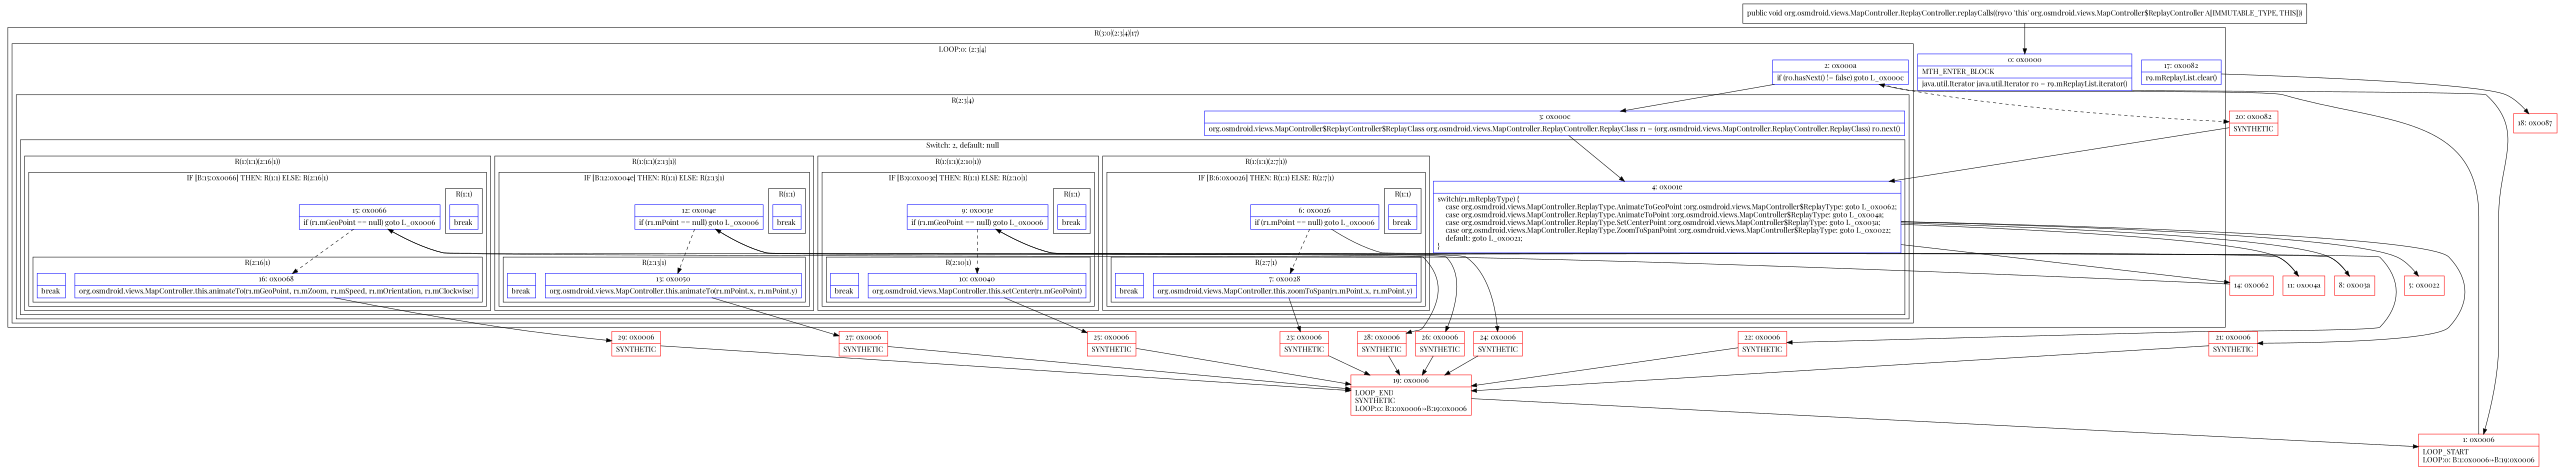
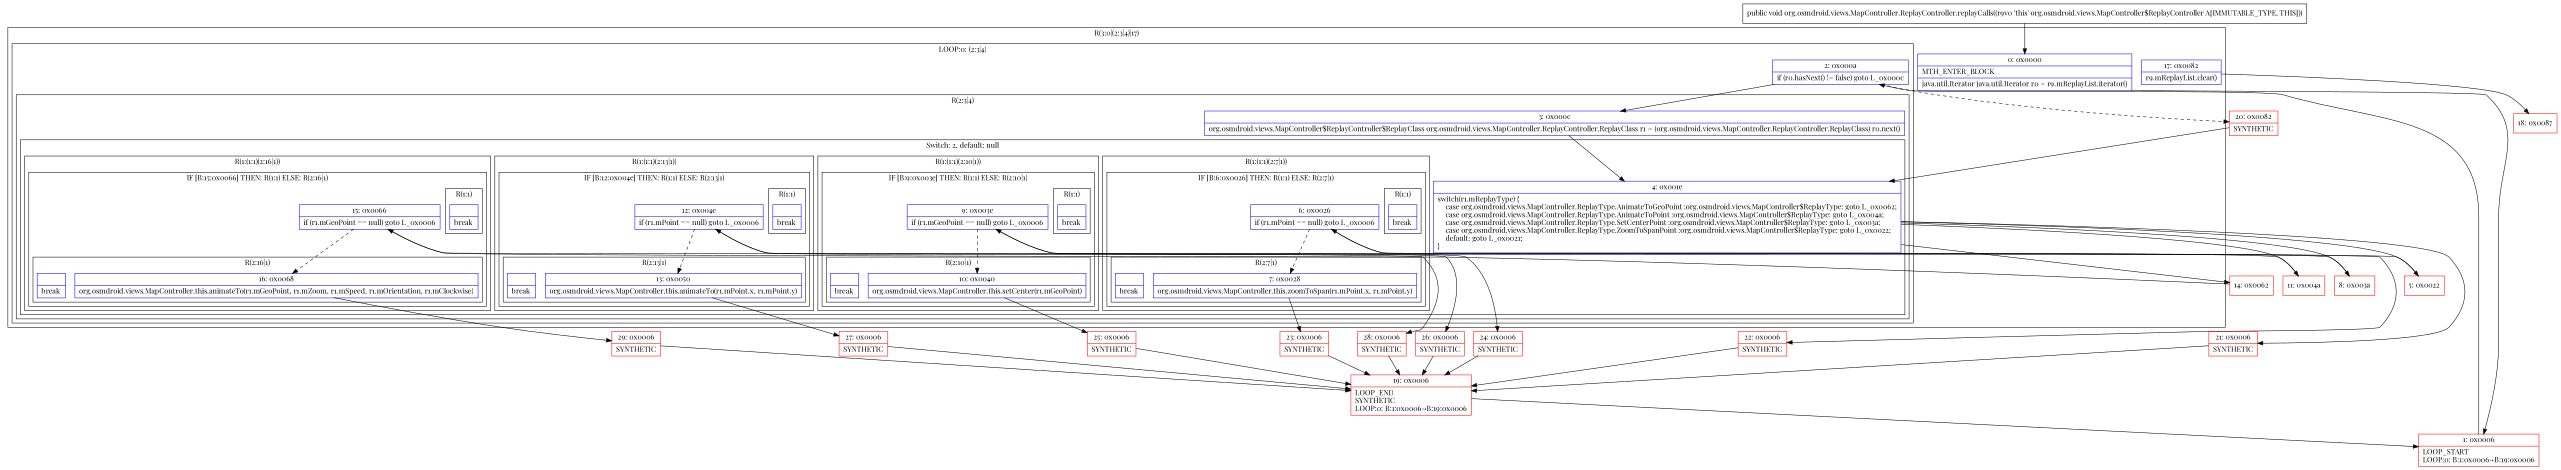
  digraph {
    fontname="Playfair Display"
    node [color=blue fontname="Playfair Display" shape=record]
    edge [fontname="Playfair Display"]
    n1 [label="{|break\l}"]
    n2 [label="{16\:\ 0x0068|org.osmdroid.views.MapController.this.animateTo(r1.mGeoPoint, r1.mZoom, r1.mSpeed, r1.mOrientation, r1.mClockwise)\l}"]
    n3 [label="{|break\l}"]
    n4 [label="{15\:\ 0x0066|if (r1.mGeoPoint == null) goto L_0x0006\l}"]
    n5 [label="{|break\l}"]
    n6 [label="{13\:\ 0x0050|org.osmdroid.views.MapController.this.animateTo(r1.mPoint.x, r1.mPoint.y)\l}"]
    n7 [label="{|break\l}"]
    n8 [label="{12\:\ 0x004e|if (r1.mPoint == null) goto L_0x0006\l}"]
    n9 [label="{|break\l}"]
    n10 [label="{10\:\ 0x0040|org.osmdroid.views.MapController.this.setCenter(r1.mGeoPoint)\l}"]
    n11 [label="{|break\l}"]
    n12 [label="{9\:\ 0x003e|if (r1.mGeoPoint == null) goto L_0x0006\l}"]
    n13 [label="{|break\l}"]
    n14 [label="{7\:\ 0x0028|org.osmdroid.views.MapController.this.zoomToSpan(r1.mPoint.x, r1.mPoint.y)\l}"]
    n15 [label="{|break\l}"]
    n16 [label="{6\:\ 0x0026|if (r1.mPoint == null) goto L_0x0006\l}"]
    n17 [label="{4\:\ 0x001e|switch(r1.mReplayType) \{\l    case org.osmdroid.views.MapController.ReplayType.AnimateToGeoPoint :org.osmdroid.views.MapController$ReplayType: goto L_0x0062;\l    case org.osmdroid.views.MapController.ReplayType.AnimateToPoint :org.osmdroid.views.MapController$ReplayType: goto L_0x004a;\l    case org.osmdroid.views.MapController.ReplayType.SetCenterPoint :org.osmdroid.views.MapController$ReplayType: goto L_0x003a;\l    case org.osmdroid.views.MapController.ReplayType.ZoomToSpanPoint :org.osmdroid.views.MapController$ReplayType: goto L_0x0022;\l    default: goto L_0x0021;\l\}\l}"]
    n18 [label="{3\:\ 0x000c|org.osmdroid.views.MapController$ReplayController$ReplayClass org.osmdroid.views.MapController.ReplayController.ReplayClass r1 = (org.osmdroid.views.MapController.ReplayController.ReplayClass) r0.next()\l}"]
    n19 [label="{2\:\ 0x000a|if (r0.hasNext() != false) goto L_0x000c\l}"]
    n20 [label="{0\:\ 0x0000|MTH_ENTER_BLOCK\l|java.util.Iterator java.util.Iterator r0 = r9.mReplayList.iterator()\l}"]
    n21 [label="{17\:\ 0x0082|r9.mReplayList.clear()\l}"]
    n22 [color=red label="{29\:\ 0x0006|SYNTHETIC\l}"]
    n23 [color=red label="{28\:\ 0x0006|SYNTHETIC\l}"]
    n24 [color=red label="{27\:\ 0x0006|SYNTHETIC\l}"]
    n25 [color=red label="{26\:\ 0x0006|SYNTHETIC\l}"]
    n26 [color=red label="{25\:\ 0x0006|SYNTHETIC\l}"]
    n27 [color=red label="{24\:\ 0x0006|SYNTHETIC\l}"]
    n28 [color=red label="{23\:\ 0x0006|SYNTHETIC\l}"]
    n29 [color=red label="{22\:\ 0x0006|SYNTHETIC\l}"]
    n30 [color=red label="{5\:\ 0x0022}"]
    n31 [color=red label="{8\:\ 0x003a}"]
    n32 [color=red label="{11\:\ 0x004a}"]
    n33 [color=red label="{14\:\ 0x0062}"]
    n34 [color=red label="{21\:\ 0x0006|SYNTHETIC\l}"]
    n35 [color=red label="{20\:\ 0x0082|SYNTHETIC\l}"]
    n36 [color=red label="{1\:\ 0x0006|LOOP_START\lLOOP:0: B:1:0x0006\-\>B:19:0x0006\l}"]
    n37 [color=red label="{18\:\ 0x0087}"]
    n38 [color=red label="{19\:\ 0x0006|LOOP_END\lSYNTHETIC\lLOOP:0: B:1:0x0006\-\>B:19:0x0006\l}"]
    n39 [label="{public void org.osmdroid.views.MapController.ReplayController.replayCalls((r9v0 'this' org.osmdroid.views.MapController$ReplayController A[IMMUTABLE_TYPE, THIS])) }" color=""]
    subgraph cluster_1 {
      label="R(3:0|(2:3|4)|17)"
      n20
      n21
      subgraph cluster_2 {
        label="LOOP:0: (2:3|4)"
        n19
        subgraph cluster_3 {
          label="R(2:3|4)"
          n18
          subgraph cluster_4 {
            label="Switch: 2, default: null"
            n17
            subgraph cluster_5 {
              label="R(1:(1:1)(2:16|1))"
              subgraph cluster_6 {
                label="IF [B:15:0x0066] THEN: R(1:1) ELSE: R(2:16|1)"
                n4
                subgraph cluster_7 {
                  label="R(1:1)"
                  n1
                }
                subgraph cluster_8 {
                  label="R(2:16|1)"
                  n2
                  n3
                }
              }
            }
            subgraph cluster_9 {
              label="R(1:(1:1)(2:13|1))"
              subgraph cluster_10 {
                label="IF [B:12:0x004e] THEN: R(1:1) ELSE: R(2:13|1)"
                n8
                subgraph cluster_11 {
                  label="R(1:1)"
                  n5
                }
                subgraph cluster_12 {
                  label="R(2:13|1)"
                  n6
                  n7
                }
              }
            }
            subgraph cluster_13 {
              label="R(1:(1:1)(2:10|1))"
              subgraph cluster_14 {
                label="IF [B:9:0x003e] THEN: R(1:1) ELSE: R(2:10|1)"
                n12
                subgraph cluster_15 {
                  label="R(1:1)"
                  n9
                }
                subgraph cluster_16 {
                  label="R(2:10|1)"
                  n10
                  n11
                }
              }
            }
            subgraph cluster_17 {
              label="R(1:(1:1)(2:7|1))"
              subgraph cluster_18 {
                label="IF [B:6:0x0026] THEN: R(1:1) ELSE: R(2:7|1)"
                n16
                subgraph cluster_19 {
                  label="R(1:1)"
                  n13
                }
                subgraph cluster_20 {
                  label="R(2:7|1)"
                  n14
                  n15
                }
              }
            }
          }
        }
      }
    }
    n2 -> n22
    n4 -> n2 [style=dashed]
    n4 -> n23
    n6 -> n24
    n8 -> n6 [style=dashed]
    n8 -> n25
    n10 -> n26
    n12 -> n10 [style=dashed]
    n12 -> n27
    n14 -> n28
    n16 -> n14 [style=dashed]
    n16 -> n29
    n17 -> n30
    n17 -> n31
    n17 -> n32
    n17 -> n33
    n17 -> n34
    n18 -> n17
    n19 -> n18
    n19 -> n35 [style=dashed]
    n20 -> n36
    n21 -> n37
    n22 -> n38
    n23 -> n38
    n24 -> n38
    n25 -> n38
    n26 -> n38
    n27 -> n38
    n28 -> n38
    n29 -> n38
+   n30 -> n16
    n31 -> n12
    n32 -> n8
    n33 -> n4
    n34 -> n38
    n35 -> n17
    n36 -> n19
    n38 -> n36
    n39 -> n20
  }
